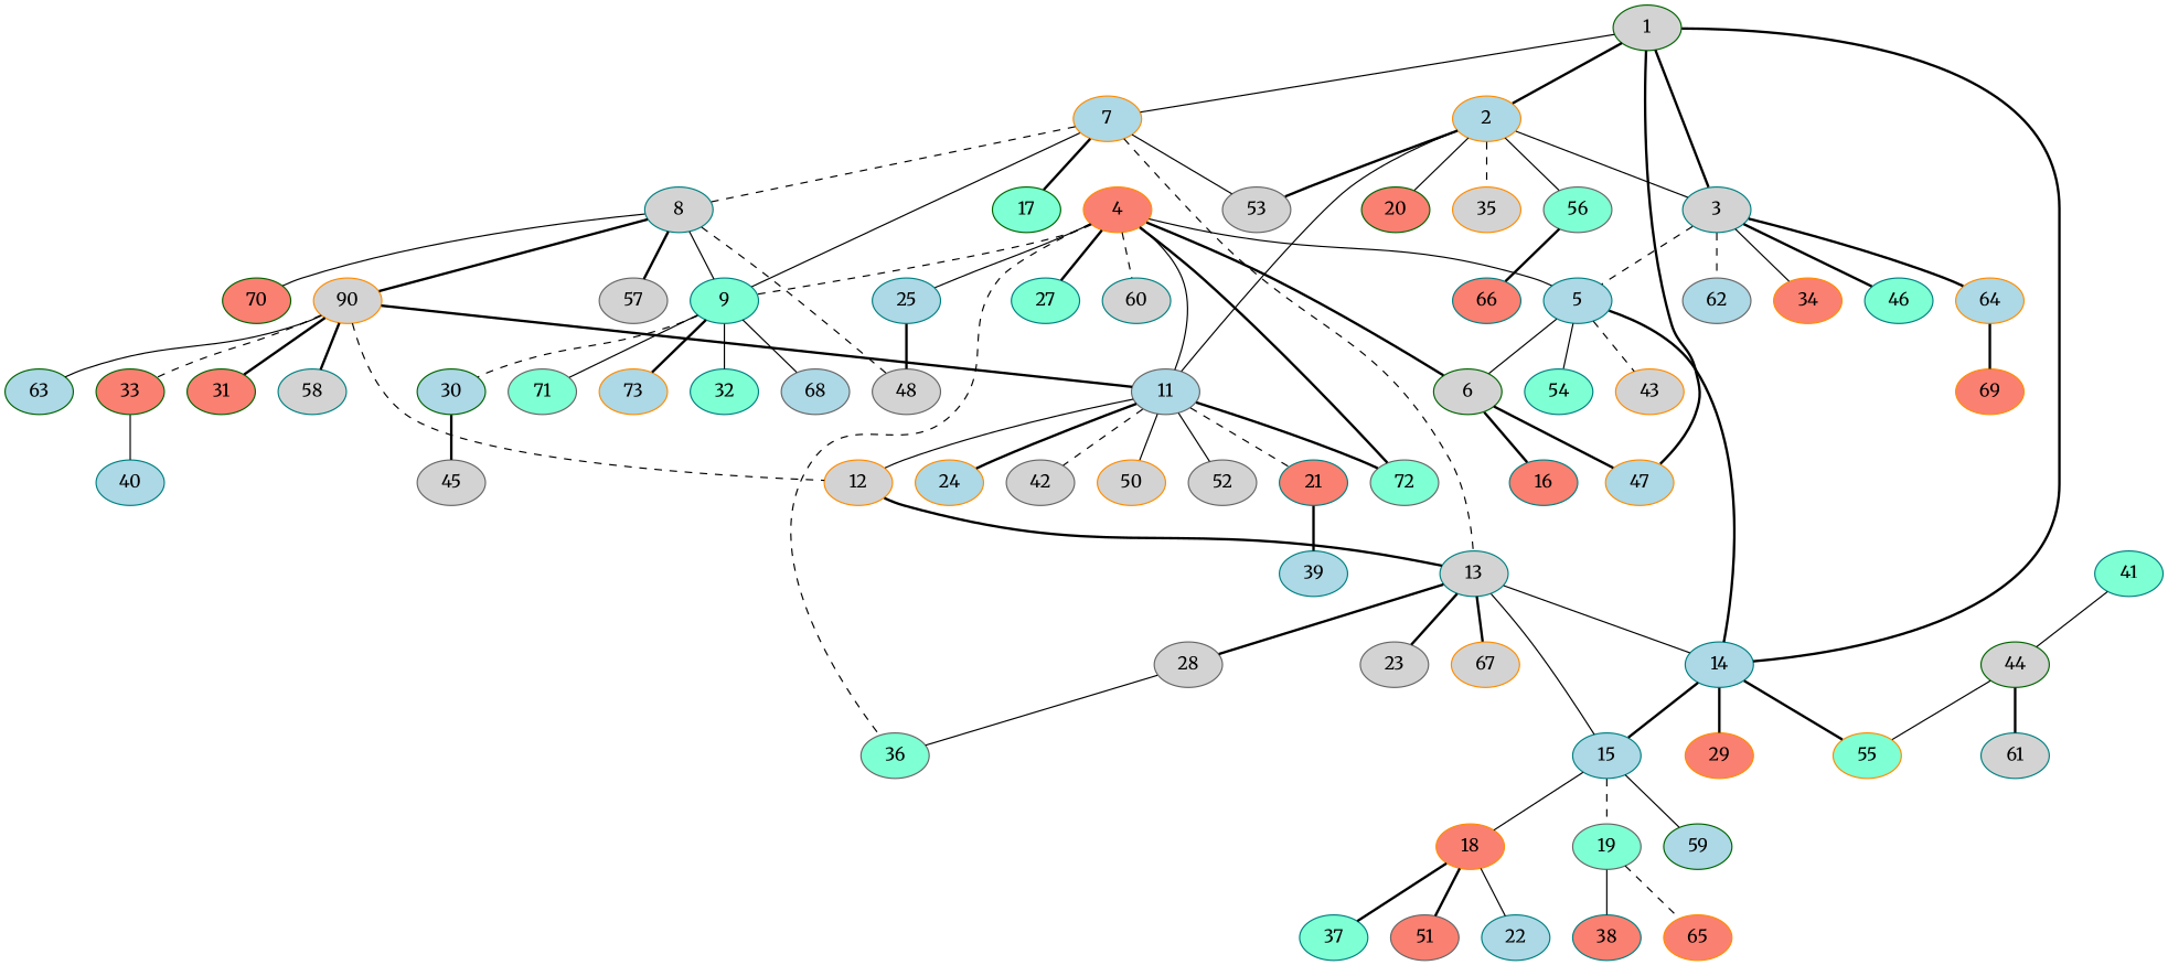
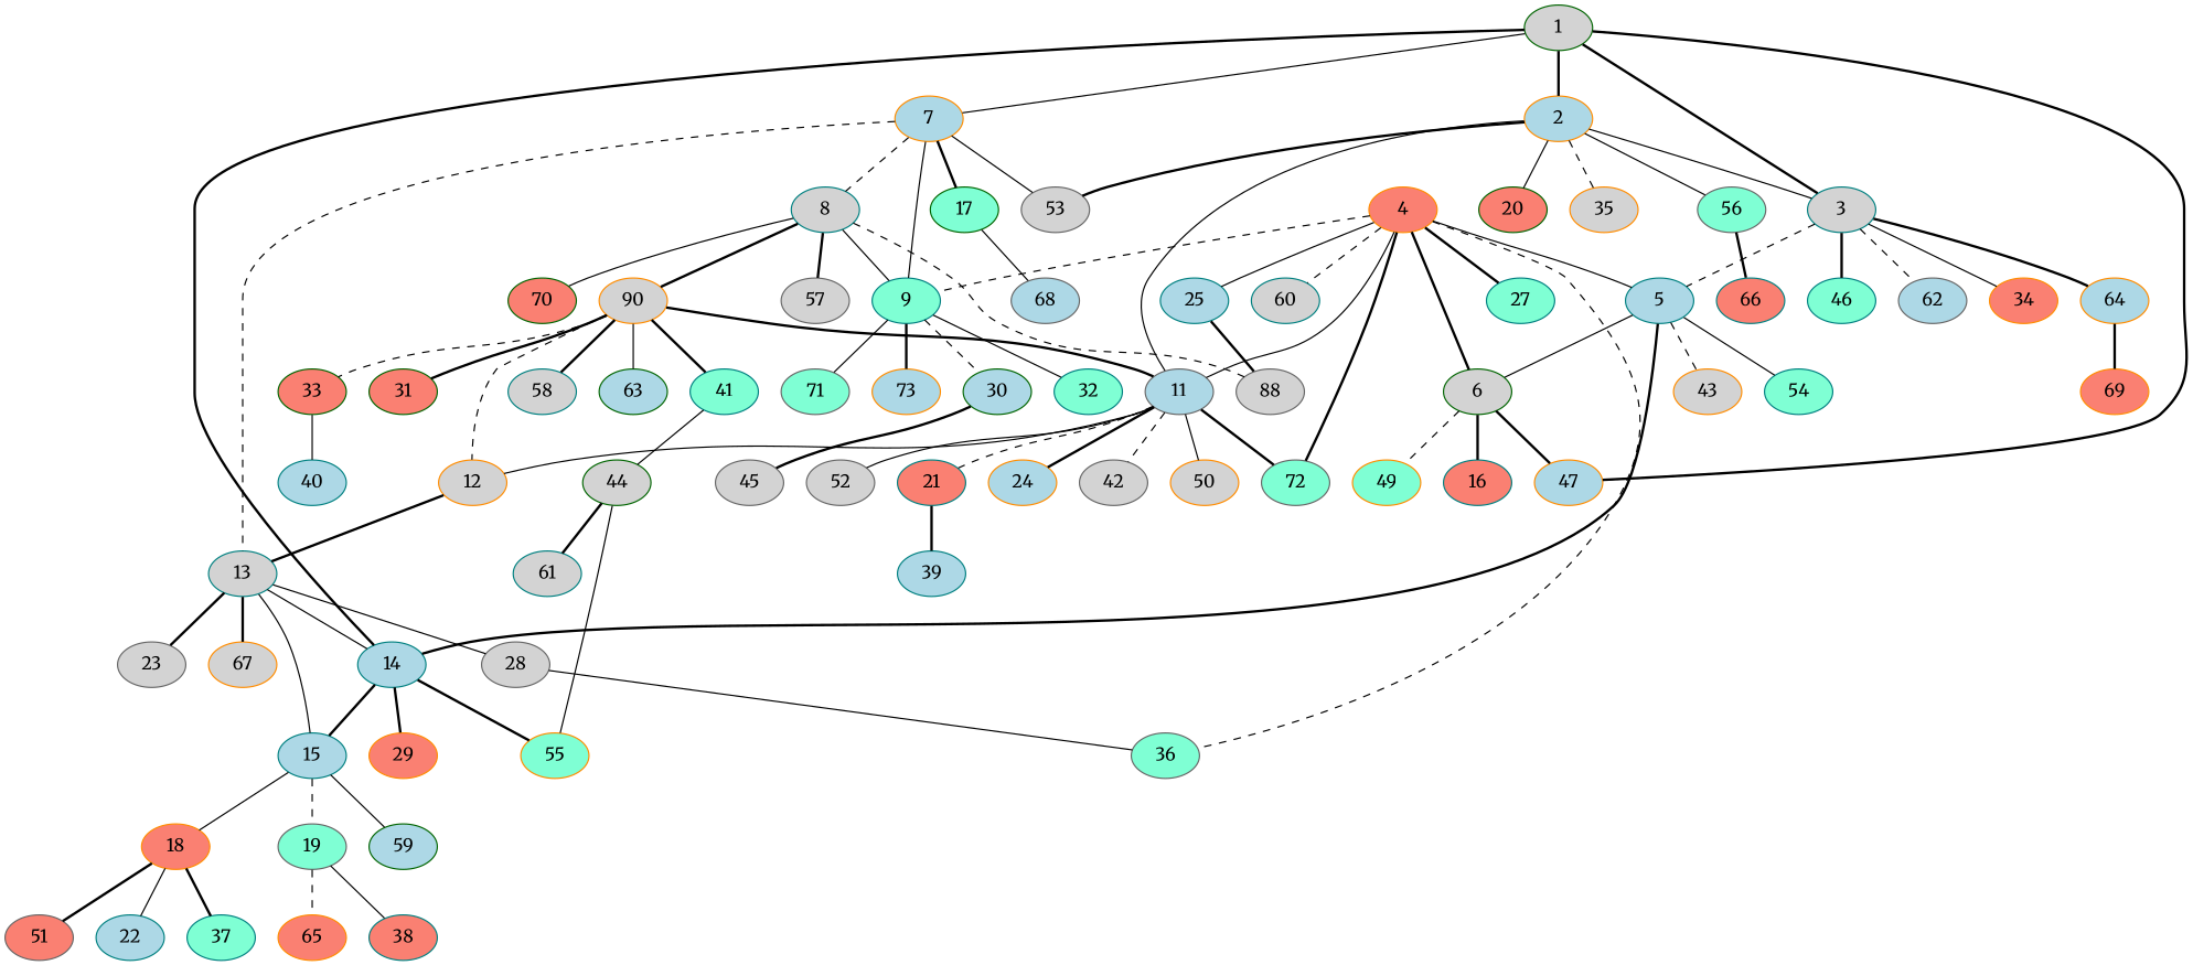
  graph {
    fontname=Merriweather
    node [color=teal fillcolor=lightgrey fontname=Merriweather style=filled]
    edge [fontname=Merriweather style=bold]
    1 [color=darkgreen]
    2 [color=darkorange fillcolor=lightblue]
    3
    7 [color=darkorange fillcolor=lightblue]
    14 [fillcolor=lightblue]
    47 [color=darkorange fillcolor=lightblue]
    11 [color=gray40 fillcolor=lightblue]
    20 [color=darkgreen fillcolor=salmon]
    35 [color=darkorange]
    53 [color=gray40]
    56 [color=gray40 fillcolor=aquamarine]
    5 [fillcolor=lightblue]
    34 [color=darkorange fillcolor=salmon]
    46 [fillcolor=aquamarine]
    62 [color=gray40 fillcolor=lightblue]
    64 [color=darkorange fillcolor=lightblue]
    9 [fillcolor=aquamarine]
    8
    13
    17 [color=darkgreen fillcolor=aquamarine]
    15 [fillcolor=lightblue]
    29 [color=darkorange fillcolor=salmon]
    55 [color=darkorange fillcolor=aquamarine]
    72 [color=gray40 fillcolor=aquamarine]
    12 [color=darkorange]
    21 [fillcolor=salmon]
    24 [color=darkorange fillcolor=lightblue]
    42 [color=gray40]
    50 [color=darkorange]
    52 [color=gray40]
    66 [fillcolor=salmon]
    6 [color=darkgreen]
    43 [color=darkorange]
    54 [fillcolor=aquamarine]
    69 [color=darkorange fillcolor=salmon]
    4 [color=darkorange fillcolor=salmon]
    25 [fillcolor=lightblue]
    27 [fillcolor=aquamarine]
    36 [color=gray40 fillcolor=aquamarine]
    60
    16 [fillcolor=salmon]
+   49 [color=darkorange fillcolor=aquamarine]
    30 [color=darkgreen fillcolor=lightblue]
    32 [fillcolor=aquamarine]
    68 [color=gray40 fillcolor=lightblue]
    71 [color=gray40 fillcolor=aquamarine]
    73 [color=darkorange fillcolor=lightblue]
-   48 [color=gray40]
+   48 [color=gray40 label=88]
    n49 [color=darkorange label=90]
    57 [color=gray40]
    70 [color=darkgreen fillcolor=salmon]
    23 [color=gray40]
    28 [color=gray40]
    67 [color=darkorange]
    31 [color=darkgreen fillcolor=salmon]
    33 [color=darkgreen fillcolor=salmon]
    41 [fillcolor=aquamarine]
    58
    63 [color=darkgreen fillcolor=lightblue]
    45 [color=gray40]
    40 [fillcolor=lightblue]
    44 [color=darkgreen]
    39 [fillcolor=lightblue]
    18 [color=darkorange fillcolor=salmon]
    19 [color=gray40 fillcolor=aquamarine]
    59 [color=darkgreen fillcolor=lightblue]
    22 [fillcolor=lightblue]
    37 [fillcolor=aquamarine]
    51 [color=gray40 fillcolor=salmon]
    38 [fillcolor=salmon]
    65 [color=darkorange fillcolor=salmon]
    61
    1 -- 2
    1 -- 3
    1 -- 7 [style=solid]
    1 -- 14
    1 -- 47
    2 -- 3 [style=solid]
    2 -- 11 [style=solid]
    2 -- 20 [style=solid]
    2 -- 35 [style=dashed]
    2 -- 53
    2 -- 56 [style=solid]
    3 -- 5 [style=dashed]
    3 -- 34 [style=solid]
    3 -- 46
    3 -- 62 [style=dashed]
    3 -- 64
    7 -- 53 [style=solid]
    7 -- 9 [style=solid]
    7 -- 8 [style=dashed]
    7 -- 13 [style=dashed]
    7 -- 17
    14 -- 15
    14 -- 29
    14 -- 55
    11 -- 72
    11 -- 12 [style=solid]
    11 -- 21 [style=dashed]
    11 -- 24
    11 -- 42 [style=dashed]
    11 -- 50 [style=solid]
    11 -- 52 [style=solid]
    56 -- 66
    5 -- 14
    5 -- 6 [style=solid]
    5 -- 43 [style=dashed]
    5 -- 54 [style=solid]
    64 -- 69
    9 -- 30 [style=dashed]
    9 -- 32 [style=solid]
-   9 -- 68 [style=solid]
+   17 -- 68 [style=solid]
    9 -- 71 [style=solid]
    9 -- 73
    8 -- 9 [style=solid]
    8 -- 48 [style=dashed]
    8 -- n49
    8 -- 57
    8 -- 70 [style=solid]
    13 -- 14 [style=solid]
    13 -- 15 [style=solid]
    13 -- 23
-   13 -- 28
+   13 -- 28 [style=solid]
    13 -- 67
    15 -- 18 [style=solid]
    15 -- 19 [style=dashed]
    15 -- 59 [style=solid]
    12 -- 13
    21 -- 39
    6 -- 47
    6 -- 16
+   6 -- 49 [style=dashed]
    4 -- 11 [style=solid]
    4 -- 5 [style=solid]
    4 -- 9 [style=dashed]
    4 -- 72
    4 -- 6
    4 -- 25 [style=solid]
    4 -- 27
    4 -- 36 [style=dashed]
    4 -- 60 [style=dashed]
    25 -- 48
    30 -- 45
    n49 -- 11
    n49 -- 12 [style=dashed]
    n49 -- 31
    n49 -- 33 [style=dashed]
+   n49 -- 41
    n49 -- 58
    n49 -- 63 [style=solid]
    28 -- 36 [style=solid]
    33 -- 40 [style=solid]
    41 -- 44 [style=solid]
    44 -- 55 [style=solid]
    44 -- 61
    18 -- 22 [style=solid]
    18 -- 37
    18 -- 51
    19 -- 38 [style=solid]
    19 -- 65 [style=dashed]
  }
